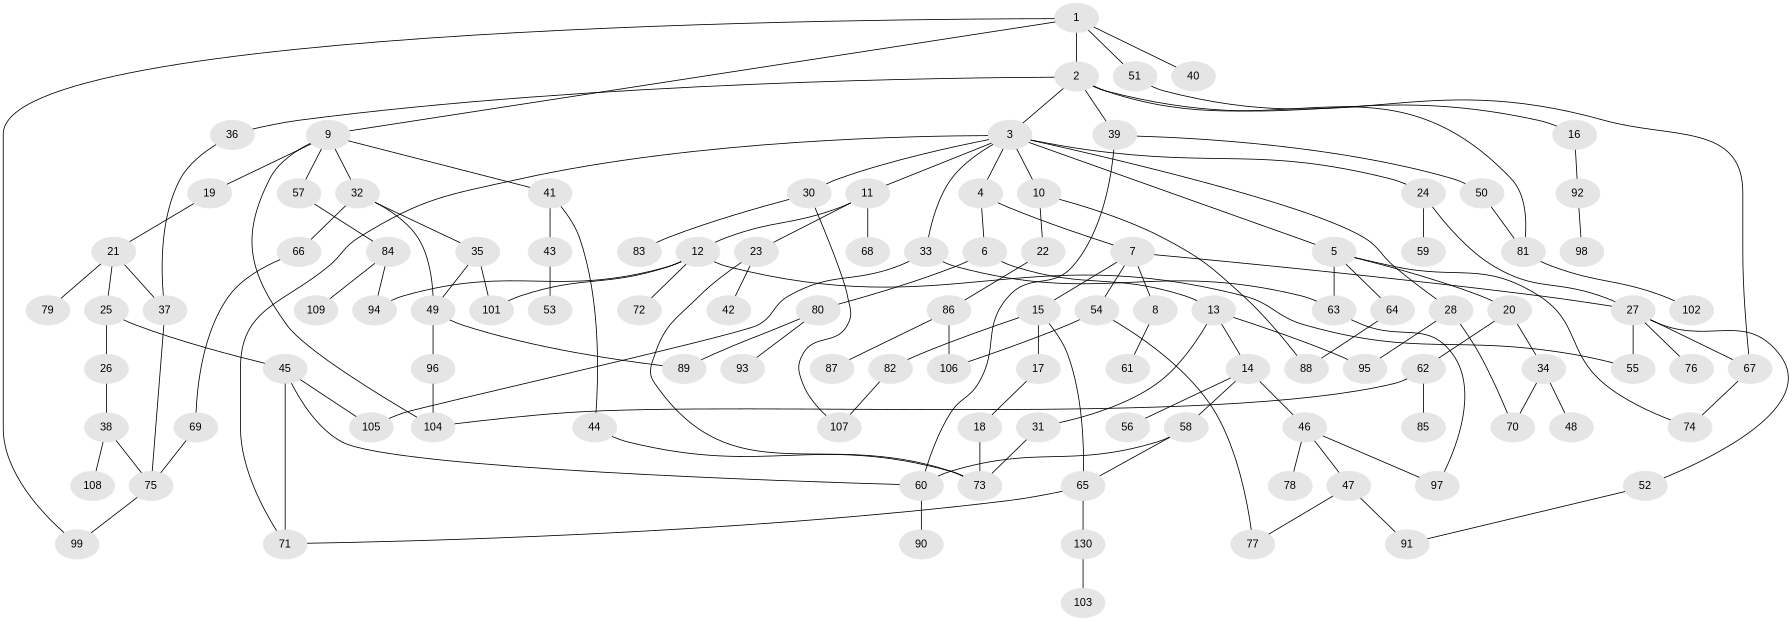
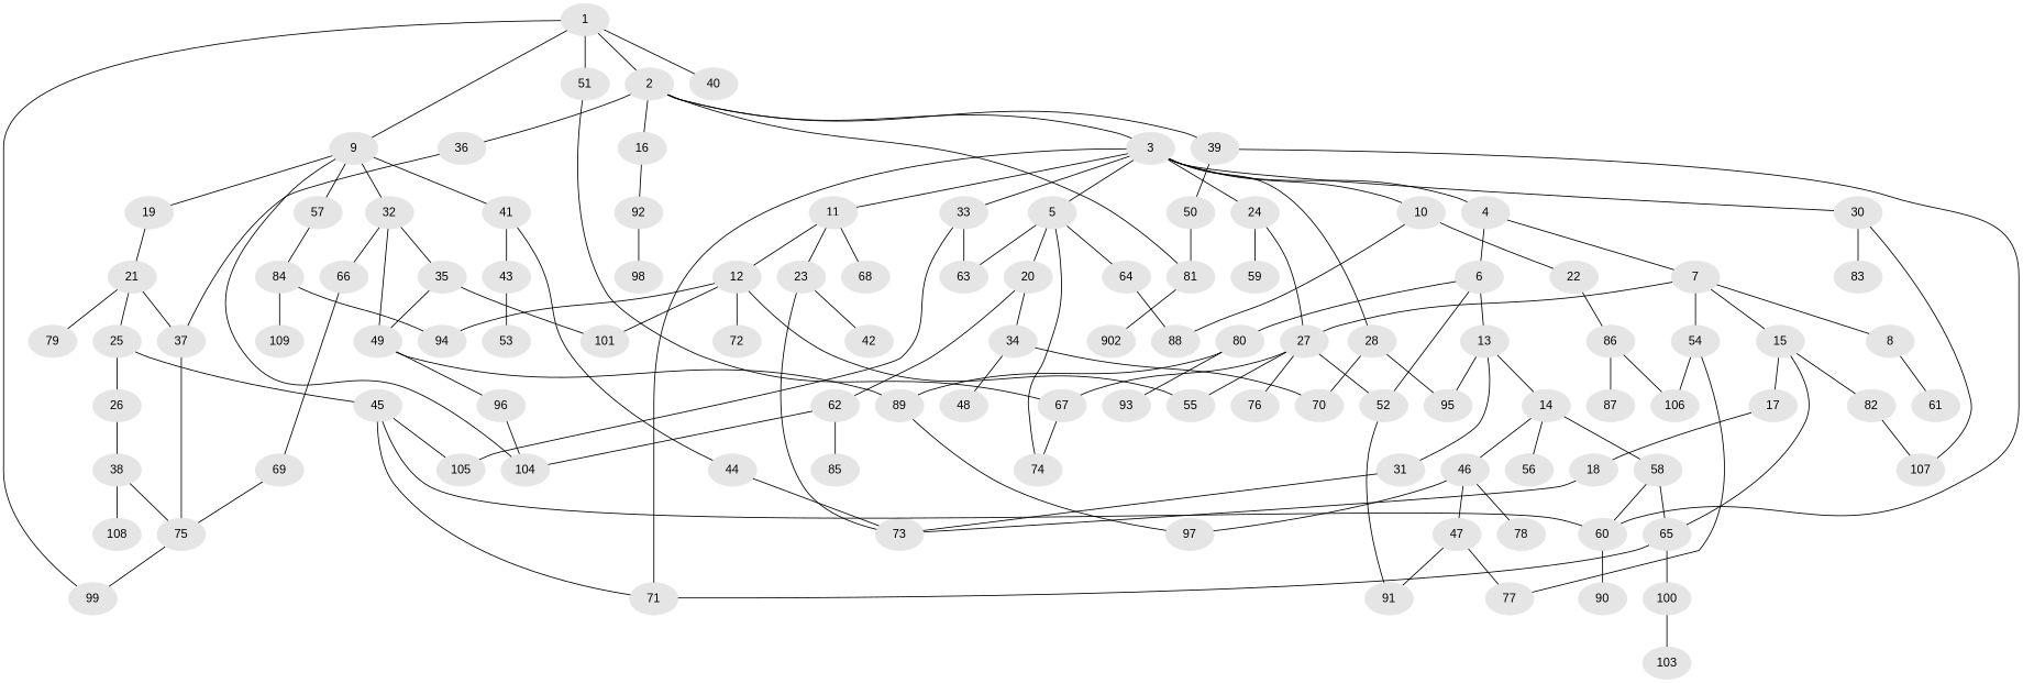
  graph {
    fontname="Liberation Sans"
    node [color=gray90 fontname="Liberation Sans" style=filled]
    edge [fontname="Liberation Sans"]
    1
    2
    9
    40
    51
    99
    3
    16
    36
    39
    81
    19
    32
    41
    57
    104
    67
    4
    5
    10
    11
    24
    28
    30
    33
    71
    92
    37
    50
    60
-   102
+   102 [label=902]
    6
    7
    20
    63
    64
    74
    22
    88
    12
    23
    68
    27
    59
    95
    70
    83
    107
    105
    13
    52
    80
    8
    15
    54
    34
    62
    97
    14
    31
    91
    89
    93
    61
    17
    65
    82
    55
    76
    77
    106
    21
    35
    49
    66
    43
    44
    84
    86
    72
    94
    101
    73
    42
    46
    56
    58
    47
    78
    18
-   100 [label=130]
+   100
    98
    25
    79
    48
    85
    26
    45
    75
    87
    38
    108
    96
    69
    90
    53
    109
    103
    1 -- 2
    1 -- 9
    1 -- 40
    1 -- 51
    1 -- 99
    2 -- 3
    2 -- 16
    2 -- 36
    2 -- 39
    2 -- 81
    9 -- 19
    9 -- 32
    9 -- 41
    9 -- 57
    9 -- 104
    51 -- 67
    3 -- 4
    3 -- 5
    3 -- 10
    3 -- 11
    3 -- 24
    3 -- 28
    3 -- 30
    3 -- 33
    3 -- 71
    16 -- 92
    36 -- 37
    39 -- 50
    39 -- 60
    81 -- 102
    19 -- 21
    32 -- 35
    32 -- 49
    32 -- 66
    41 -- 43
    41 -- 44
    57 -- 84
    67 -- 74
    4 -- 6
    4 -- 7
    5 -- 20
    5 -- 63
    5 -- 64
    5 -- 74
    10 -- 22
    10 -- 88
    11 -- 12
    11 -- 23
    11 -- 68
    24 -- 27
    24 -- 59
    28 -- 95
    28 -- 70
    30 -- 83
    30 -- 107
    33 -- 63
    33 -- 105
    92 -- 98
    37 -- 75
    50 -- 81
    60 -- 90
    6 -- 13
+   6 -- 52
    6 -- 80
    7 -- 27
    7 -- 8
    7 -- 15
    7 -- 54
    20 -- 34
    20 -- 62
-   63 -- 97
+   89 -- 97
    64 -- 88
    22 -- 86
    12 -- 55
    12 -- 72
    12 -- 94
    12 -- 101
    23 -- 73
    23 -- 42
    27 -- 67
    27 -- 52
    27 -- 55
    27 -- 76
    13 -- 95
    13 -- 14
    13 -- 31
    52 -- 91
    80 -- 89
    80 -- 93
    8 -- 61
    15 -- 17
    15 -- 65
    15 -- 82
    54 -- 77
    54 -- 106
    34 -- 70
    34 -- 48
    62 -- 104
    62 -- 85
    14 -- 46
    14 -- 56
    14 -- 58
    31 -- 73
    17 -- 18
    65 -- 71
    65 -- 100
    82 -- 107
    21 -- 37
    21 -- 25
    21 -- 79
    35 -- 49
    35 -- 101
    49 -- 89
    49 -- 96
    66 -- 69
    43 -- 53
    44 -- 73
    84 -- 94
    84 -- 109
    86 -- 106
    86 -- 87
    46 -- 97
    46 -- 47
    46 -- 78
    58 -- 60
    58 -- 65
    47 -- 91
    47 -- 77
    18 -- 73
    100 -- 103
    25 -- 26
    25 -- 45
    26 -- 38
    45 -- 71
    45 -- 60
    45 -- 105
    75 -- 99
    38 -- 75
    38 -- 108
    96 -- 104
    69 -- 75
  }
